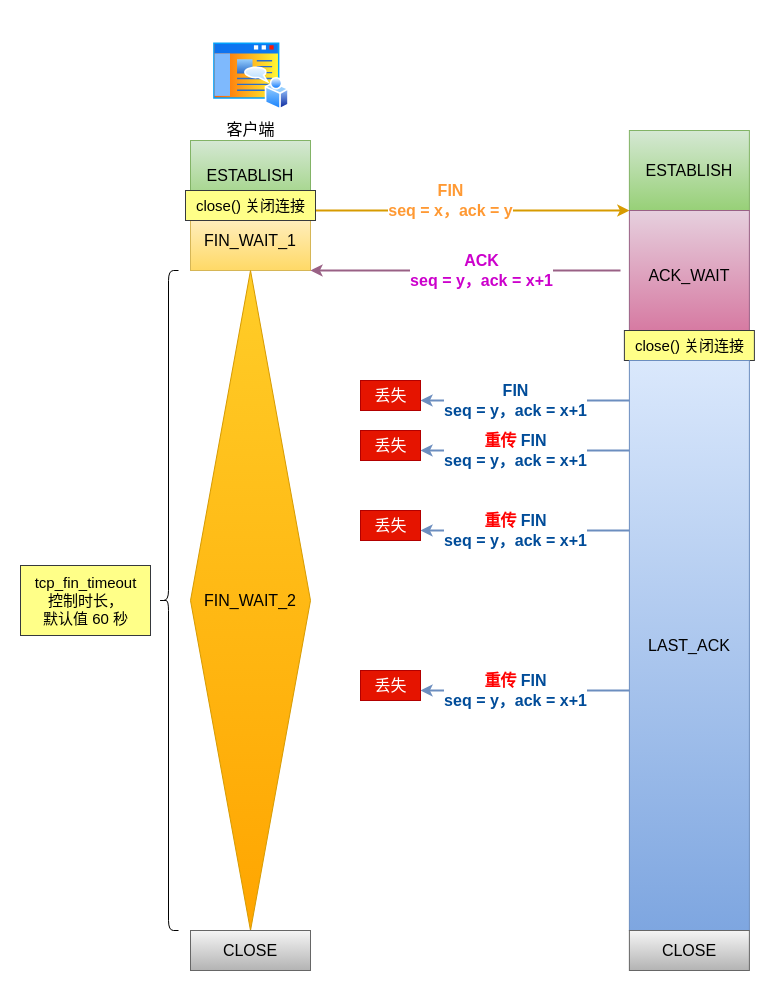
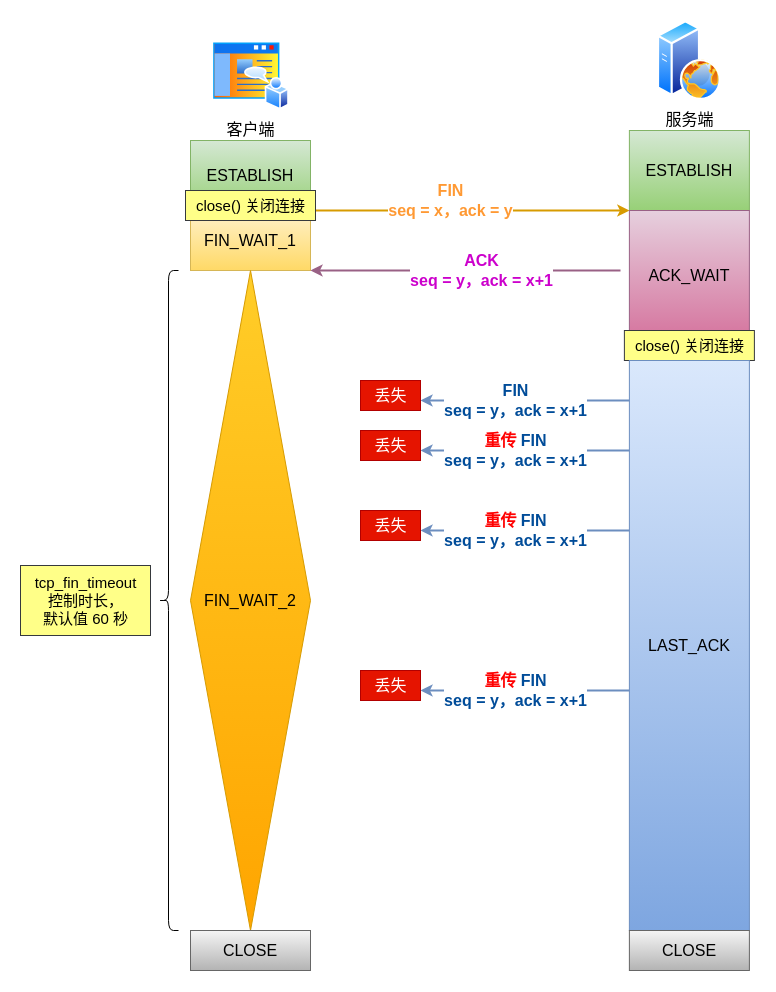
  <mxCell id="0" />
  <mxCell id="1" parent="0" />
  <mxCell id="2" value="ESTABLISH" style="rounded=0;whiteSpace=wrap;html=1;fontSize=16;fillColor=#d5e8d4;strokeColor=#82b366;gradientColor=#97d077;" vertex="1" parent="1"><mxGeometry x="190" y="140" width="120" height="70" as="geometry" /></mxCell>
  <mxCell id="3" value="客户端" style="aspect=fixed;perimeter=ellipsePerimeter;html=1;align=center;shadow=0;dashed=0;spacingTop=3;image;image=img/lib/active_directory/home_page.svg;fontSize=16;" vertex="1" parent="1"><mxGeometry x="211.11" y="40" width="77.78" height="70" as="geometry" /></mxCell>
+ <mxCell id="4" value="服务端" style="aspect=fixed;perimeter=ellipsePerimeter;html=1;align=center;shadow=0;dashed=0;spacingTop=3;image;image=img/lib/active_directory/web_server.svg;fontSize=16;" vertex="1" parent="1"><mxGeometry x="656.89" y="20" width="64" height="80" as="geometry" /></mxCell>
  <mxCell id="5" value="ESTABLISH" style="rounded=0;whiteSpace=wrap;html=1;fontSize=16;fillColor=#d5e8d4;strokeColor=#82b366;gradientColor=#97d077;" vertex="1" parent="1"><mxGeometry x="628.89" y="130" width="120" height="80" as="geometry" /></mxCell>
  <mxCell id="6" value="FIN_WAIT_1" style="rounded=0;whiteSpace=wrap;html=1;fontSize=16;fillColor=#fff2cc;strokeColor=#d6b656;gradientColor=#ffd966;" vertex="1" parent="1"><mxGeometry x="190" y="210" width="120" height="60" as="geometry" /></mxCell>
  <mxCell id="7" value="&lt;b style=&quot;color: rgb(255, 153, 51); font-size: 16px;&quot;&gt;FIN&lt;br style=&quot;font-size: 16px;&quot;&gt;seq = x，ack = y&lt;/b&gt;" style="rounded=0;orthogonalLoop=1;jettySize=auto;html=1;fontSize=16;exitX=1;exitY=0;exitDx=0;exitDy=0;fillColor=#ffcd28;gradientColor=#ffa500;strokeColor=#d79b00;strokeWidth=2;entryX=0;entryY=1;entryDx=0;entryDy=0;" edge="1" parent="1" target="5"><mxGeometry x="-0.125" y="10" relative="1" as="geometry"><mxPoint x="520" y="210" as="targetPoint" /><mxPoint as="offset" /><mxPoint x="310" y="210" as="sourcePoint" /></mxGeometry></mxCell>
  <mxCell id="8" value="ACK_WAIT" style="rounded=0;whiteSpace=wrap;html=1;fontSize=16;fillColor=#e6d0de;strokeColor=#996185;gradientColor=#d5739d;" vertex="1" parent="1"><mxGeometry x="628.89" y="210" width="120" height="130" as="geometry" /></mxCell>
  <mxCell id="9" value="&lt;b style=&quot;font-size: 16px;&quot;&gt;&lt;font color=&quot;#cc00cc&quot;&gt;ACK&lt;br style=&quot;font-size: 16px;&quot;&gt;seq = y，ack = x+1&lt;/font&gt;&lt;/b&gt;" style="rounded=0;orthogonalLoop=1;jettySize=auto;html=1;fontSize=16;fillColor=#e6d0de;gradientColor=#d5739d;strokeColor=#996185;strokeWidth=2;entryX=1;entryY=1;entryDx=0;entryDy=0;" edge="1" parent="1" target="6"><mxGeometry x="-0.106" relative="1" as="geometry"><mxPoint x="320" y="270" as="targetPoint" /><mxPoint as="offset" /><mxPoint x="620" y="270" as="sourcePoint" /></mxGeometry></mxCell>
  <mxCell id="10" value="FIN_WAIT_2" style="rhombus;whiteSpace=wrap;html=1;fontSize=16;fillColor=#ffcd28;strokeColor=#d79b00;gradientColor=#ffa500;" vertex="1" parent="1"><mxGeometry x="190" y="270" width="120" height="660" as="geometry" /></mxCell>
  <mxCell id="11" value="close() 关闭连接" style="text;html=1;align=center;verticalAlign=middle;resizable=0;points=[];autosize=1;strokeColor=#36393d;fillColor=#ffff88;fontSize=15;" vertex="1" parent="1"><mxGeometry x="185" y="190" width="130" height="30" as="geometry" /></mxCell>
  <mxCell id="12" value="CLOSE" style="rounded=0;whiteSpace=wrap;html=1;fontSize=16;fillColor=#f5f5f5;strokeColor=#666666;gradientColor=#b3b3b3;" vertex="1" parent="1"><mxGeometry x="190" y="930" width="120" height="40" as="geometry" /></mxCell>
  <mxCell id="13" value="close() 关闭连接" style="text;html=1;align=center;verticalAlign=middle;resizable=0;points=[];autosize=1;strokeColor=#36393d;fillColor=#ffff88;fontSize=15;" vertex="1" parent="1"><mxGeometry x="623.89" y="330" width="130" height="30" as="geometry" /></mxCell>
  <mxCell id="14" value="LAST_ACK" style="rounded=0;whiteSpace=wrap;html=1;fontSize=16;fillColor=#dae8fc;strokeColor=#6c8ebf;gradientColor=#7ea6e0;" vertex="1" parent="1"><mxGeometry x="628.89" y="360" width="120" height="570" as="geometry" /></mxCell>
  <mxCell id="15" value="&lt;b style=&quot;font-size: 16px;&quot;&gt;&lt;font color=&quot;#004c99&quot;&gt;FIN&lt;br style=&quot;font-size: 16px;&quot;&gt;seq = y，ack = x+1&lt;/font&gt;&lt;/b&gt;" style="rounded=0;orthogonalLoop=1;jettySize=auto;html=1;fontSize=16;fillColor=#dae8fc;gradientColor=#7ea6e0;strokeColor=#6c8ebf;strokeWidth=2;" edge="1" parent="1"><mxGeometry x="0.09" relative="1" as="geometry"><mxPoint x="420" y="400" as="targetPoint" /><mxPoint as="offset" /><mxPoint x="628.89" y="400" as="sourcePoint" /></mxGeometry></mxCell>
  <mxCell id="16" value="丢失" style="text;html=1;align=center;verticalAlign=middle;resizable=0;points=[];autosize=1;strokeColor=#B20000;fillColor=#e51400;fontSize=16;fontColor=#ffffff;" vertex="1" parent="1"><mxGeometry x="360" y="380" width="60" height="30" as="geometry" /></mxCell>
  <mxCell id="17" value="&lt;b style=&quot;font-size: 16px;&quot;&gt;&lt;font color=&quot;#ff0000&quot;&gt;重传&lt;/font&gt;&lt;font color=&quot;#004c99&quot;&gt; FIN&lt;br style=&quot;font-size: 16px;&quot;&gt;seq = y，ack = x+1&lt;/font&gt;&lt;/b&gt;" style="rounded=0;orthogonalLoop=1;jettySize=auto;html=1;fontSize=16;fillColor=#dae8fc;gradientColor=#7ea6e0;strokeColor=#6c8ebf;strokeWidth=2;" edge="1" parent="1"><mxGeometry x="0.09" relative="1" as="geometry"><mxPoint x="420" y="450" as="targetPoint" /><mxPoint as="offset" /><mxPoint x="628.89" y="450" as="sourcePoint" /></mxGeometry></mxCell>
  <mxCell id="18" value="丢失" style="text;html=1;align=center;verticalAlign=middle;resizable=0;points=[];autosize=1;strokeColor=#B20000;fillColor=#e51400;fontSize=16;fontColor=#ffffff;" vertex="1" parent="1"><mxGeometry x="360" y="430" width="60" height="30" as="geometry" /></mxCell>
  <mxCell id="19" value="&lt;b&gt;&lt;font color=&quot;#ff0000&quot;&gt;重传&amp;nbsp;&lt;/font&gt;&lt;/b&gt;&lt;b style=&quot;font-size: 16px;&quot;&gt;&lt;font color=&quot;#004c99&quot;&gt;FIN&lt;br style=&quot;font-size: 16px;&quot;&gt;seq = y，ack = x+1&lt;/font&gt;&lt;/b&gt;" style="rounded=0;orthogonalLoop=1;jettySize=auto;html=1;fontSize=16;fillColor=#dae8fc;gradientColor=#7ea6e0;strokeColor=#6c8ebf;strokeWidth=2;" edge="1" parent="1"><mxGeometry x="0.09" relative="1" as="geometry"><mxPoint x="420" y="530" as="targetPoint" /><mxPoint as="offset" /><mxPoint x="628.89" y="530" as="sourcePoint" /></mxGeometry></mxCell>
  <mxCell id="20" value="丢失" style="text;html=1;align=center;verticalAlign=middle;resizable=0;points=[];autosize=1;strokeColor=#B20000;fillColor=#e51400;fontSize=16;fontColor=#ffffff;" vertex="1" parent="1"><mxGeometry x="360" y="510" width="60" height="30" as="geometry" /></mxCell>
  <mxCell id="21" value="&lt;b&gt;&lt;font color=&quot;#ff0000&quot;&gt;重传&amp;nbsp;&lt;/font&gt;&lt;/b&gt;&lt;b style=&quot;font-size: 16px;&quot;&gt;&lt;font color=&quot;#004c99&quot;&gt;FIN&lt;br style=&quot;font-size: 16px;&quot;&gt;seq = y，ack = x+1&lt;/font&gt;&lt;/b&gt;" style="rounded=0;orthogonalLoop=1;jettySize=auto;html=1;fontSize=16;fillColor=#dae8fc;gradientColor=#7ea6e0;strokeColor=#6c8ebf;strokeWidth=2;" edge="1" parent="1"><mxGeometry x="0.09" relative="1" as="geometry"><mxPoint x="420" y="690" as="targetPoint" /><mxPoint as="offset" /><mxPoint x="628.89" y="690" as="sourcePoint" /></mxGeometry></mxCell>
  <mxCell id="22" value="丢失" style="text;html=1;align=center;verticalAlign=middle;resizable=0;points=[];autosize=1;strokeColor=#B20000;fillColor=#e51400;fontSize=16;fontColor=#ffffff;" vertex="1" parent="1"><mxGeometry x="360" y="670" width="60" height="30" as="geometry" /></mxCell>
  <mxCell id="23" value="CLOSE" style="rounded=0;whiteSpace=wrap;html=1;fontSize=16;fillColor=#f5f5f5;strokeColor=#666666;gradientColor=#b3b3b3;" vertex="1" parent="1"><mxGeometry x="628.89" y="930" width="120" height="40" as="geometry" /></mxCell>
  <mxCell id="24" value="" style="shape=curlyBracket;whiteSpace=wrap;html=1;rounded=1;fontSize=15;" vertex="1" parent="1"><mxGeometry x="158" y="270" width="20" height="660" as="geometry" /></mxCell>
  <mxCell id="25" value="tcp_fin_timeout &lt;br&gt;控制时长，&lt;br&gt;默认值 60 秒" style="text;html=1;align=center;verticalAlign=middle;resizable=0;points=[];autosize=1;strokeColor=#36393d;fillColor=#ffff88;fontSize=15;" vertex="1" parent="1"><mxGeometry x="20" y="565" width="130" height="70" as="geometry" /></mxCell>
